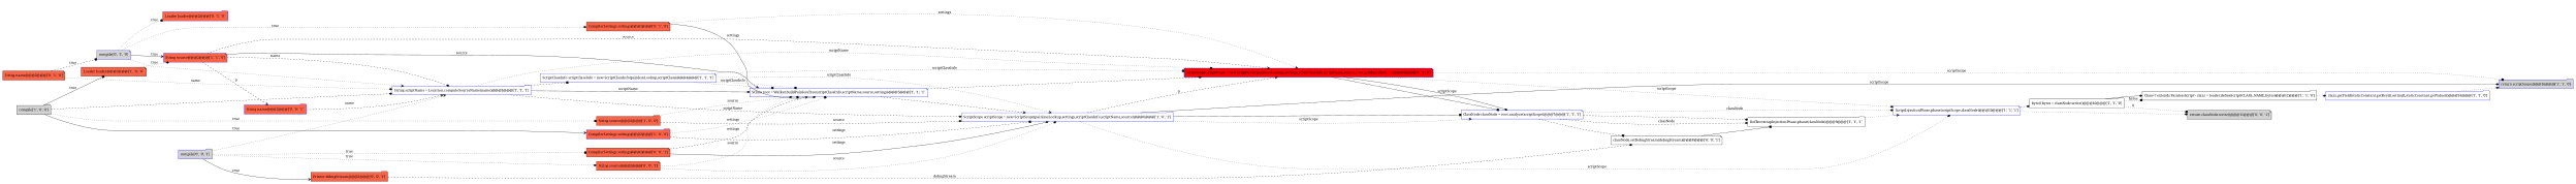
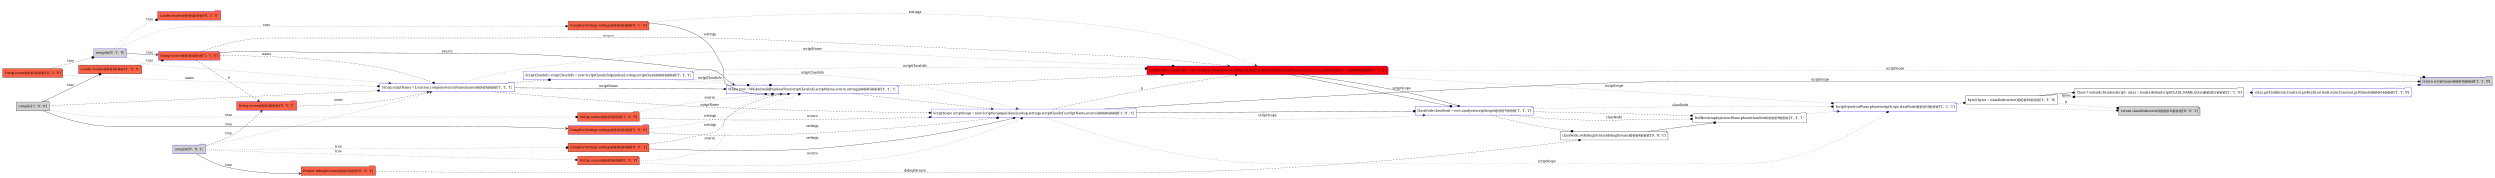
  digraph {
    fontname="Noto Serif"
    rankdir=LR
    node [color=blue fillcolor=tomato fontname="Noto Serif" shape=note style=filled]
    edge [arrowhead=diamond fontname="Noto Serif" style=dotted]
    n1 [fillcolor=lightgray label="compile['0', '1', '0']"]
    n2 [label="Loader loader@@@2@@@['0', '1', '0']" shape=folder]
    n3 [label="String source@@@2@@@['1', '1', '0']"]
    n4 [color=black label="CompilerSettings settings@@@2@@@['0', '1', '0']"]
    n5 [fillcolor=white label="String scriptName = Location.computeSourceName(name)@@@3@@@['1', '1', '1']" shape=folder]
    n6 [fillcolor=red label="ScriptScope scriptScope = new ScriptScope(painlessLookup,settings,scriptClassInfo,scriptName,source,root.getIdentifier() + 1)@@@6@@@['0', '1', '0']"]
    n7 [fillcolor=white label="SClass root = Walker.buildPainlessTree(scriptClassInfo,scriptName,source,settings)@@@5@@@['1', '1', '1']"]
    n8 [label="String name@@@2@@@['0', '0', '1']" shape=folder]
    n9 [color=black label="String name@@@2@@@['0', '1', '0']"]
    n10 [fillcolor=white label="ScriptScope scriptScope = new ScriptScope(painlessLookup,settings,scriptClassInfo,scriptName,source)@@@6@@@['1', '0', '1']" shape=folder]
    n11 [fillcolor=white label="ScriptClassInfo scriptClassInfo = new ScriptClassInfo(painlessLookup,scriptClass)@@@4@@@['1', '1', '1']"]
    n12 [fillcolor=white label="ScriptInjectionPhase.phase(scriptScope,classNode)@@@10@@@['1', '1', '1']"]
    n13 [color=black fillcolor=white label="byte(( bytes = classNode.write()@@@10@@@['1', '1', '0']" shape=folder]
    n14 [color=black fillcolor=lightgray label="return classNode.write()@@@11@@@['0', '0', '1']"]
    n15 [color=black fillcolor=white label="Class<? extends PainlessScript> clazz = loader.defineScript(CLASS_NAME,bytes)@@@12@@@['1', '1', '0']" shape=folder]
    n16 [fillcolor=white label="ClassNode classNode = root.analyze(scriptScope)@@@7@@@['1', '1', '1']"]
    n17 [color=black fillcolor=white label="classNode.setDebugStream(debugStream)@@@8@@@['0', '0', '1']"]
    n18 [color=black fillcolor=white label="DefBootstrapInjectionPhase.phase(classNode)@@@9@@@['1', '1', '1']" shape=folder]
    n19 [color=black label="Printer debugStream@@@2@@@['0', '0', '1']" shape=folder]
    n20 [fillcolor=lightgray label="return scriptScope@@@16@@@['1', '1', '0']" shape=folder]
    n21 [fillcolor=white label="clazz.getField(staticConstant.getKey()).set(null,staticConstant.getValue())@@@14@@@['1', '1', '0']" shape=folder]
    n22 [color=black label="CompilerSettings settings@@@2@@@['0', '0', '1']"]
    n23 [color=black label="String source@@@2@@@['1', '0', '0']" shape=folder]
    n24 [label="CompilerSettings settings@@@2@@@['1', '0', '0']" shape=folder]
    n25 [color=black fillcolor=lightgray label="compile['1', '0', '0']" shape=folder]
    n26 [color=black label="Loader loader@@@2@@@['1', '0', '0']"]
    n27 [color=black label="String source@@@2@@@['0', '0', '1']"]
    n28 [fillcolor=lightgray label="compile['0', '0', '1']" shape=folder]
    n1 -> n2 [arrowhead=box label=true]
    n1 -> n3 [arrowhead=vee label=true style=solid]
    n1 -> n4 [label=true]
    n1 -> n5 [arrowhead=vee]
    n3 -> n5 [label=name style=dashed]
    n3 -> n6 [arrowhead=vee label=source style=dashed]
    n3 -> n7 [label=source style=solid]
    n3 -> n8 [arrowhead=vee label=0 style=dashed]
    n4 -> n6 [arrowhead=vee label=settings]
    n4 -> n7 [arrowhead=vee label=settings style=solid]
    n5 -> n6 [arrowhead=box label=scriptName]
    n5 -> n7 [label=scriptName style=solid]
    n5 -> n10 [label=scriptName style=dashed]
    n5 -> n11 [arrowhead=box style=dashed]
    n6 -> n12 [label=scriptScope]
    n6 -> n16 [arrowhead=box style=solid]
    n6 -> n16 [label=scriptScope style=solid]
    n6 -> n20 [arrowhead=box label=scriptScope]
    n7 -> n6 [style=dashed]
    n7 -> n10 [arrowhead=vee style=dashed]
    n8 -> n5 [arrowhead=vee label=name style=dashed]
    n9 -> n1 [arrowhead=box label=true style=dashed]
    n9 -> n5 [label=name]
    n10 -> n6 [arrowhead=vee label=0 style=dashed]
    n10 -> n12 [label=scriptScope]
    n10 -> n16 [arrowhead=box style=solid]
    n10 -> n16 [arrowhead=vee label=scriptScope]
    n10 -> n20 [label=scriptScope style=solid]
    n11 -> n6 [arrowhead=box label=scriptClassInfo]
    n11 -> n7 [arrowhead=box]
    n11 -> n7 [arrowhead=box label=scriptClassInfo]
    n11 -> n10 [arrowhead=vee label=scriptClassInfo]
    n12 -> n13 [style=dashed]
    n12 -> n14
    n13 -> n14 [arrowhead=box label=0]
    n13 -> n15 [arrowhead=box label=bytes]
    n13 -> n15 [style=solid]
    n15 -> n21
    n16 -> n12 [label=classNode]
    n16 -> n17 [arrowhead=box style=dashed]
    n16 -> n18 [label=classNode style=dashed]
    n16 -> n18 [style=dashed]
    n17 -> n18 [arrowhead=box style=solid]
    n18 -> n12 [arrowhead=vee]
    n19 -> n17 [label=debugStream style=dashed]
    n21 -> n20
    n22 -> n7 [arrowhead=vee label=settings style=dashed]
    n22 -> n10 [label=settings style=solid]
    n23 -> n7 [label=source]
    n23 -> n10 [label=source style=dashed]
    n24 -> n7 [arrowhead=box label=settings]
    n24 -> n10 [arrowhead=box label=settings style=dashed]
    n25 -> n5 [style=dashed]
    n25 -> n23 [arrowhead=box label=true]
    n25 -> n24 [arrowhead=vee label=true style=solid]
    n25 -> n26 [arrowhead=box label=true style=solid]
    n26 -> n3 [label=true]
    n27 -> n7 [arrowhead=box label=source]
    n27 -> n10 [label=source]
    n28 -> n5 [arrowhead=vee]
+   n28 -> n8 [arrowhead=vee label=true style=dashed]
    n28 -> n19 [arrowhead=vee label=true style=solid]
    n28 -> n22 [arrowhead=box label=true]
    n28 -> n27 [label=true]
  }
